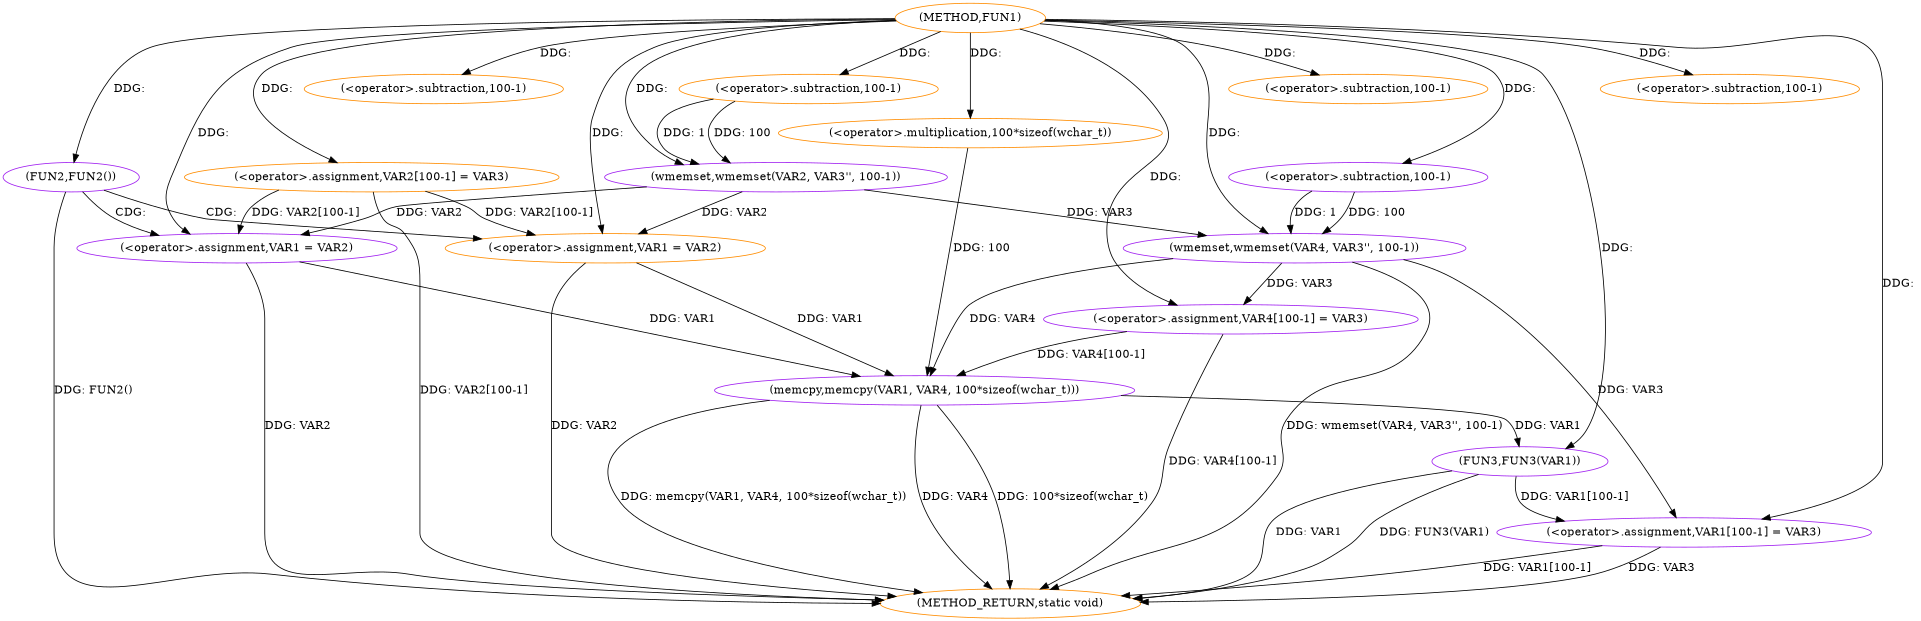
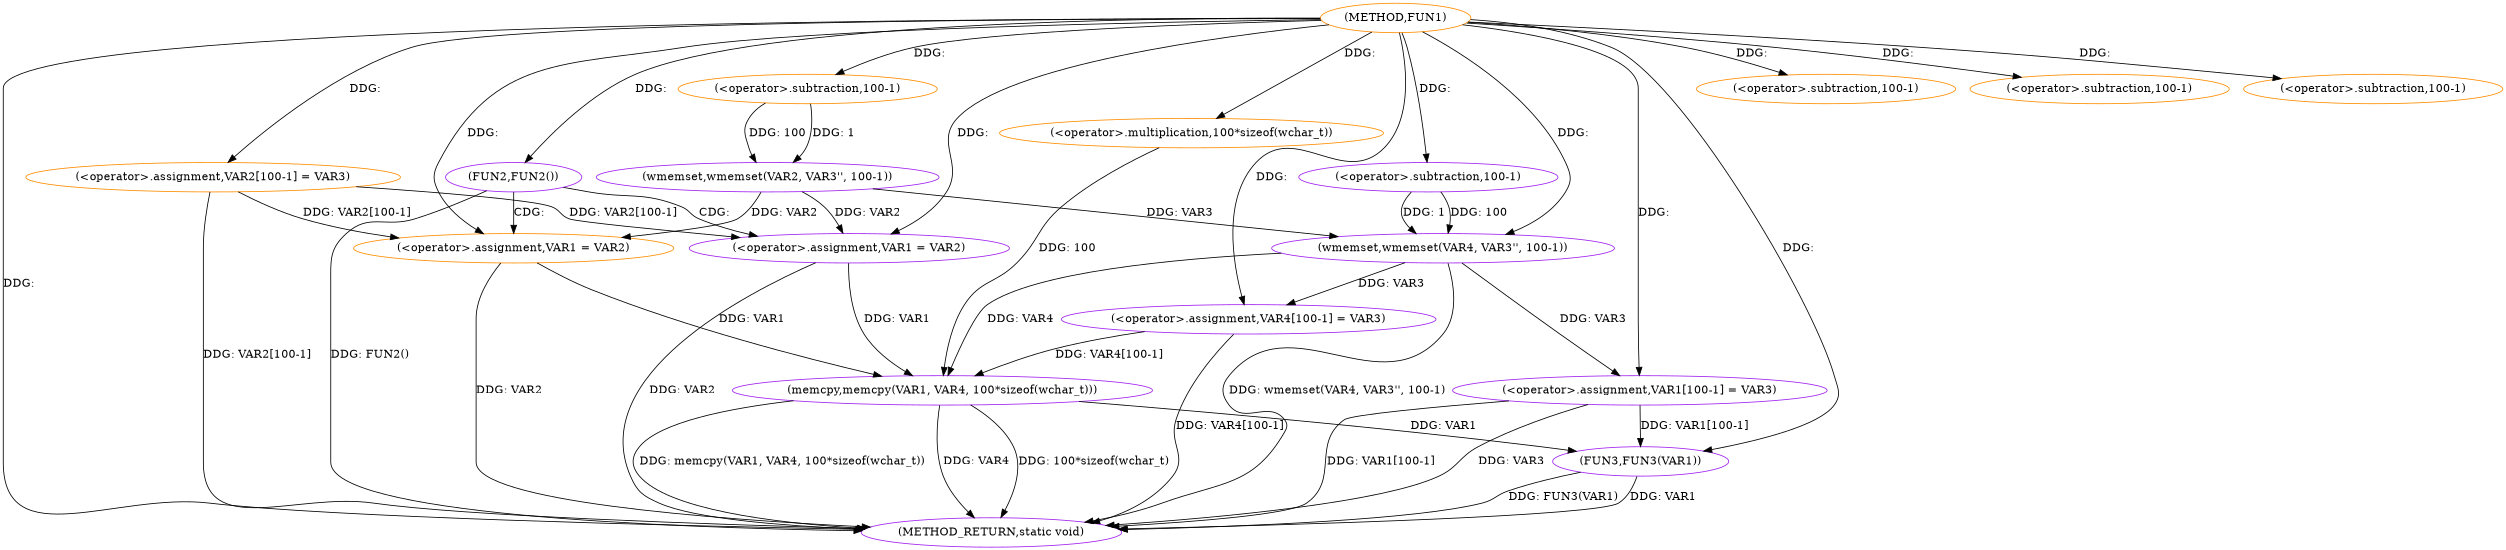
  digraph {
    node [color=darkorange]
    n1 [label="(METHOD,FUN1)"]
    n2 [color=purple label="(wmemset,wmemset(VAR2, VAR3'', 100-1))"]
    n3 [label="(<operator>.subtraction,100-1)"]
    n4 [label="(<operator>.assignment,VAR2[100-1] = VAR3)"]
    n5 [label="(<operator>.subtraction,100-1)"]
    n6 [color=purple label="(FUN2,FUN2())"]
    n7 [label="(<operator>.assignment,VAR1 = VAR2)"]
    n8 [color=purple label="(<operator>.assignment,VAR1 = VAR2)"]
    n9 [color=purple label="(wmemset,wmemset(VAR4, VAR3'', 100-1))"]
    n10 [color=purple label="(<operator>.subtraction,100-1)"]
    n11 [color=purple label="(<operator>.assignment,VAR4[100-1] = VAR3)"]
    n12 [label="(<operator>.subtraction,100-1)"]
    n13 [label="(<operator>.multiplication,100*sizeof(wchar_t))"]
    n14 [color=purple label="(<operator>.assignment,VAR1[100-1] = VAR3)"]
    n15 [label="(<operator>.subtraction,100-1)"]
    n16 [color=purple label="(FUN3,FUN3(VAR1))"]
-   n17 [label="(METHOD_RETURN,static void)"]
+   n17 [color=purple label="(METHOD_RETURN,static void)"]
    n18 [color=purple label="(memcpy,memcpy(VAR1, VAR4, 100*sizeof(wchar_t)))"]
-   n1 -> n2 [label="DDG: "]
+   n1 -> n17 [label="DDG: "]
    n1 -> n3 [label="DDG: "]
    n1 -> n4 [label="DDG: "]
    n1 -> n5 [label="DDG: "]
    n1 -> n6 [label="DDG: "]
    n1 -> n7 [label="DDG: "]
    n1 -> n8 [label="DDG: "]
    n1 -> n9 [label="DDG: "]
    n1 -> n10 [label="DDG: "]
    n1 -> n11 [label="DDG: "]
    n1 -> n12 [label="DDG: "]
    n1 -> n13 [label="DDG: "]
    n1 -> n14 [label="DDG: "]
    n1 -> n15 [label="DDG: "]
    n1 -> n16 [label="DDG: "]
    n2 -> n7 [label="DDG: VAR2"]
    n2 -> n8 [label="DDG: VAR2"]
    n2 -> n9 [label="DDG: VAR3"]
    n3 -> n2 [label="DDG: 100"]
    n3 -> n2 [label="DDG: 1"]
    n4 -> n7 [label="DDG: VAR2[100-1]"]
    n4 -> n8 [label="DDG: VAR2[100-1]"]
    n4 -> n17 [label="DDG: VAR2[100-1]"]
    n6 -> n7 [label="CDG: "]
    n6 -> n8 [label="CDG: "]
    n6 -> n17 [label="DDG: FUN2()"]
    n7 -> n17 [label="DDG: VAR2"]
    n7 -> n18 [label="DDG: VAR1"]
    n8 -> n17 [label="DDG: VAR2"]
    n8 -> n18 [label="DDG: VAR1"]
    n9 -> n11 [label="DDG: VAR3"]
    n9 -> n14 [label="DDG: VAR3"]
    n9 -> n17 [label="DDG: wmemset(VAR4, VAR3'', 100-1)"]
    n9 -> n18 [label="DDG: VAR4"]
    n10 -> n9 [label="DDG: 100"]
    n10 -> n9 [label="DDG: 1"]
    n11 -> n17 [label="DDG: VAR4[100-1]"]
    n11 -> n18 [label="DDG: VAR4[100-1]"]
    n13 -> n18 [label="DDG: 100"]
-   n16 -> n14 [label="DDG: VAR1[100-1]"]
+   n14 -> n16 [label="DDG: VAR1[100-1]"]
    n14 -> n17 [label="DDG: VAR1[100-1]"]
    n14 -> n17 [label="DDG: VAR3"]
    n16 -> n17 [label="DDG: FUN3(VAR1)"]
    n16 -> n17 [label="DDG: VAR1"]
    n18 -> n16 [label="DDG: VAR1"]
    n18 -> n17 [label="DDG: 100*sizeof(wchar_t)"]
    n18 -> n17 [label="DDG: memcpy(VAR1, VAR4, 100*sizeof(wchar_t))"]
    n18 -> n17 [label="DDG: VAR4"]
  }
